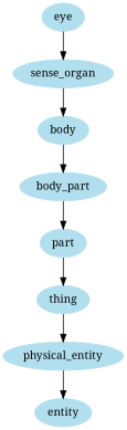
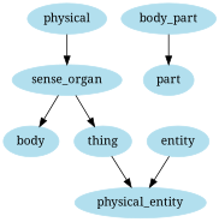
  digraph {
    fontname="Noto Serif"
    node [color=lightblue2 fontname="Noto Serif" style=filled]
    edge [fontname="Noto Serif"]
-   eye
+   eye [label=physical]
    sense_organ
    n3 [label=body]
    body_part
    part
    thing
    physical_entity
    entity
    eye -> sense_organ
    sense_organ -> n3
-   n3 -> body_part
    body_part -> part
-   part -> thing
+   sense_organ -> thing
    thing -> physical_entity
-   physical_entity -> entity
+   entity -> physical_entity
  }
